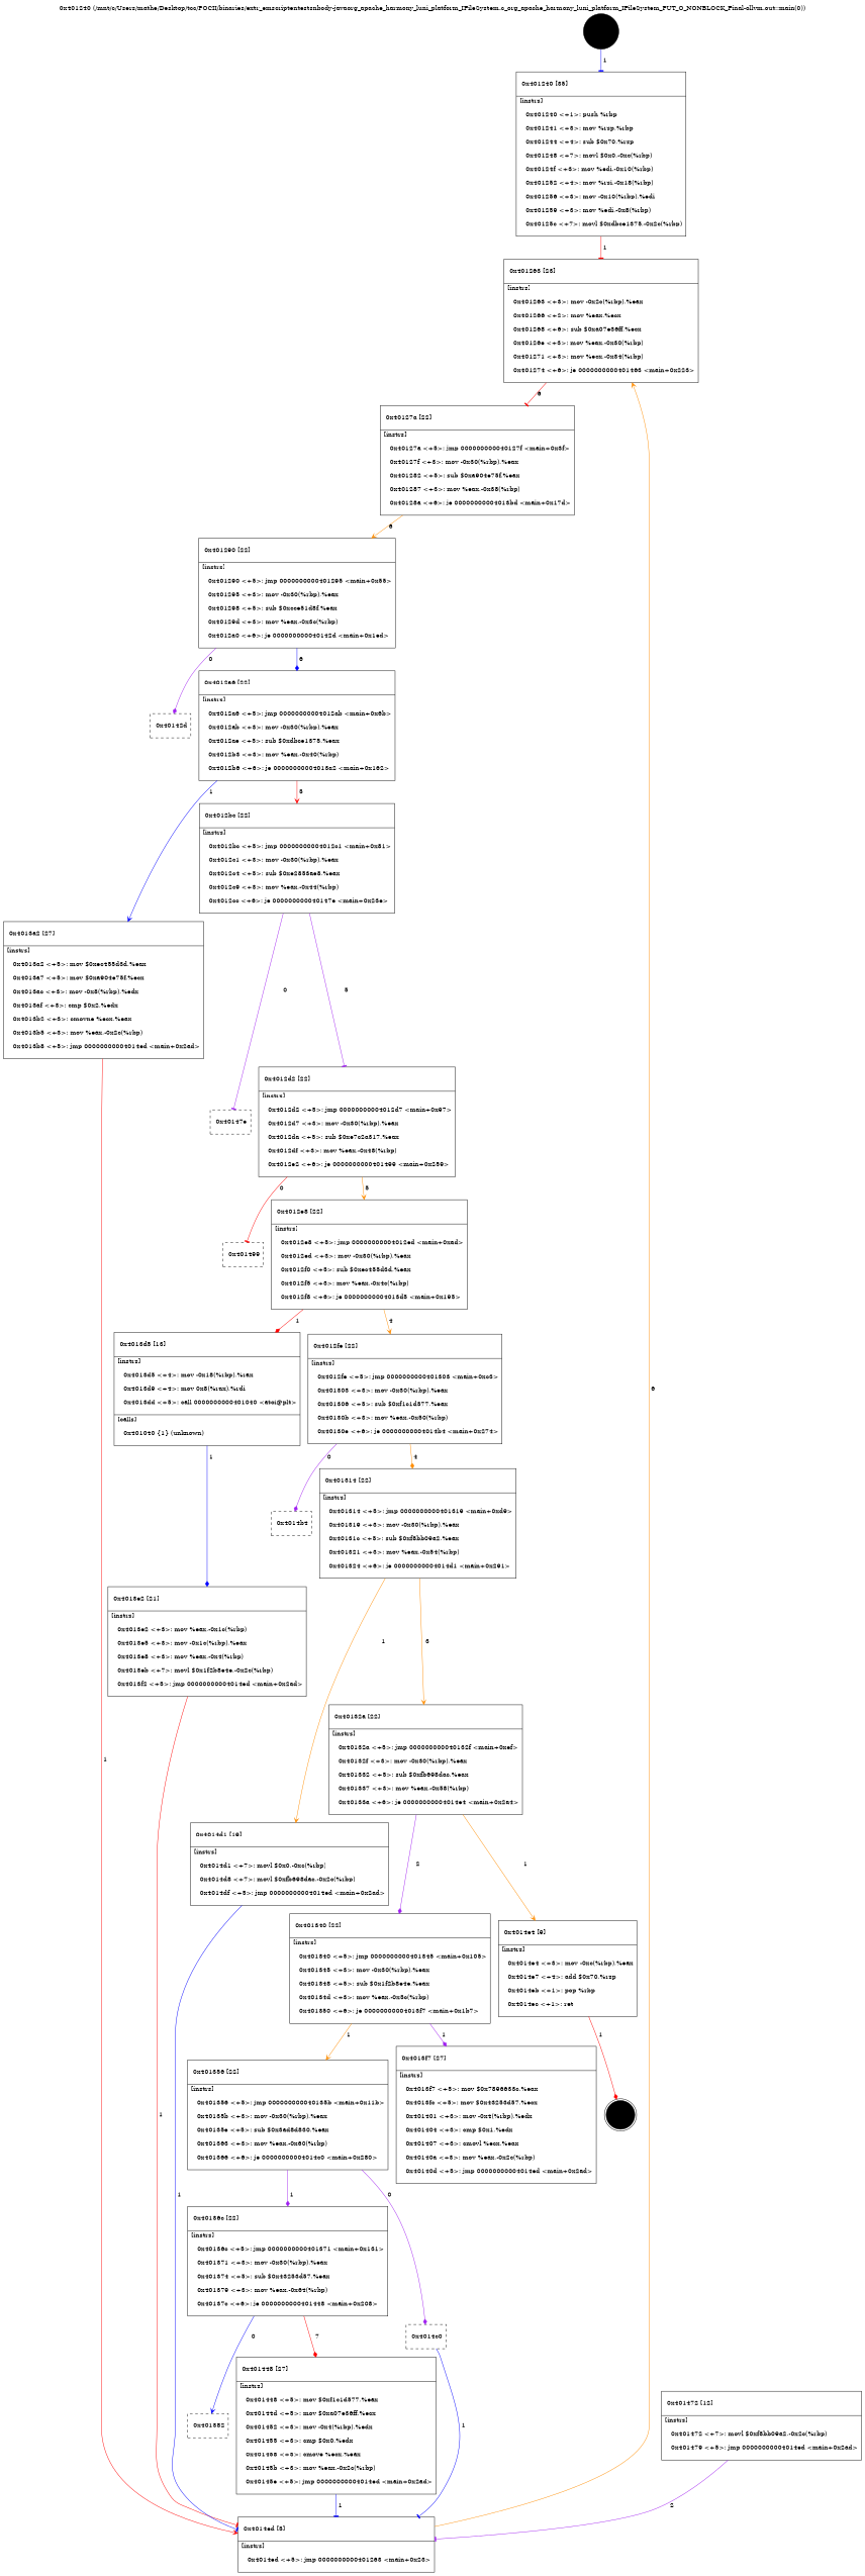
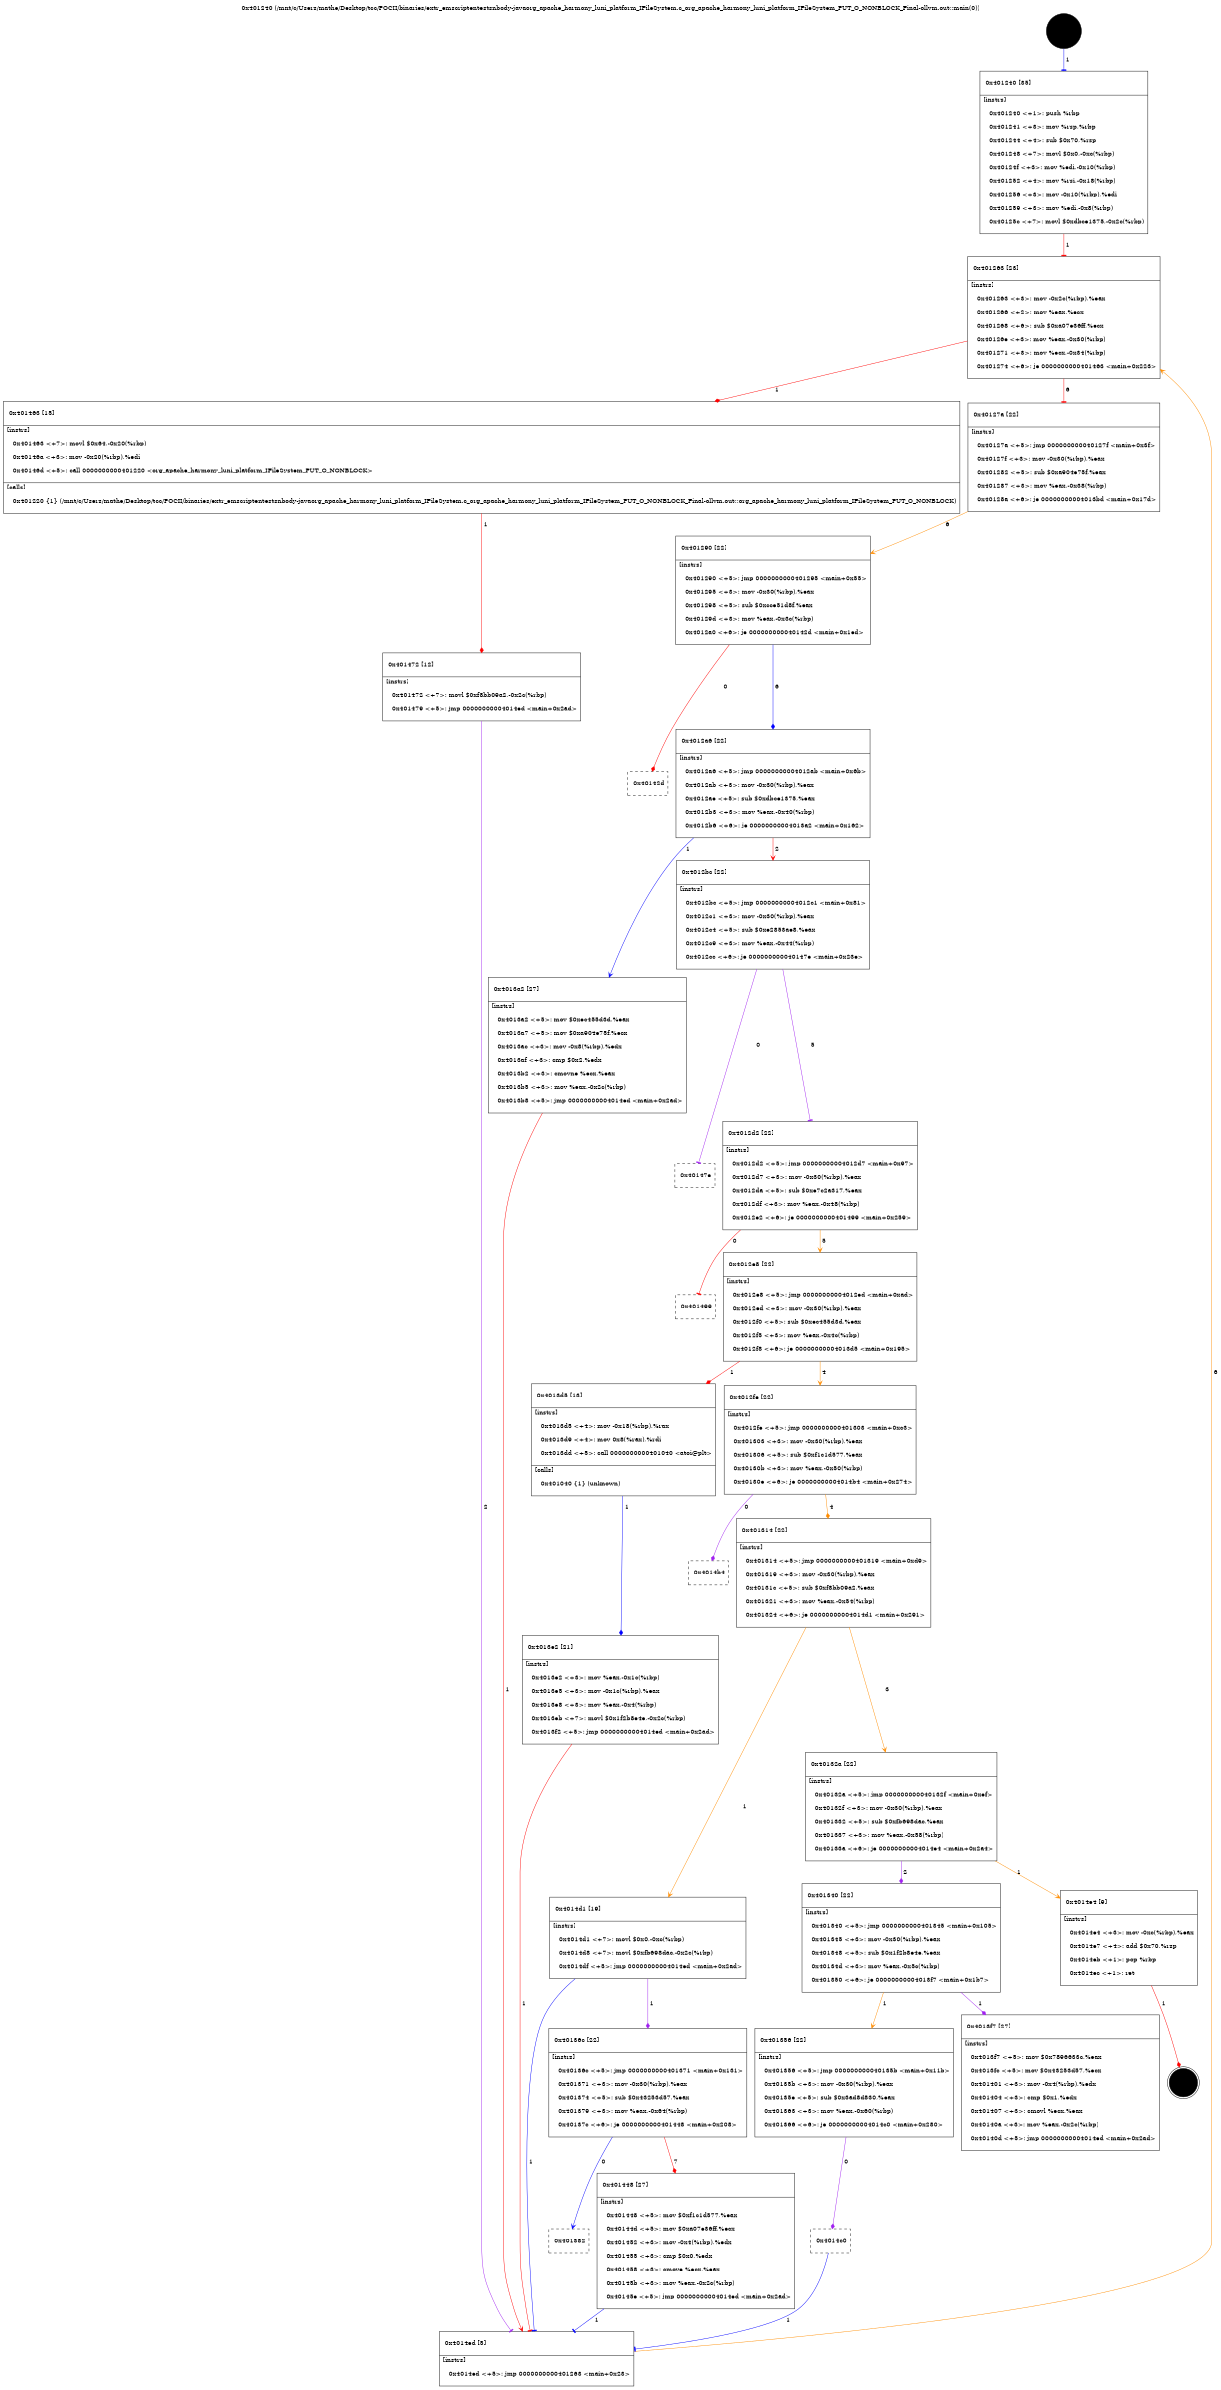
  digraph {
    label="0x401240 (/mnt/c/Users/mathe/Desktop/tcc/POCII/binaries/extr_emscriptentestsnbody-javaorg_apache_harmony_luni_platform_IFileSystem.c_org_apache_harmony_luni_platform_IFileSystem_PUT_O_NONBLOCK_Final-ollvm.out::main(0))"
    labelloc=t
    node [shape=record]
    edge [arrowhead=diamond color=red]
    Entry [fillcolor=black height=0.3 shape=circle style=filled width=0.3]
    n2 [label="{\n     0x401240 [35]\l\n     | [instrs]\l\n     &nbsp;&nbsp;0x401240 \<+1\>: push %rbp\l\n     &nbsp;&nbsp;0x401241 \<+3\>: mov %rsp,%rbp\l\n     &nbsp;&nbsp;0x401244 \<+4\>: sub $0x70,%rsp\l\n     &nbsp;&nbsp;0x401248 \<+7\>: movl $0x0,-0xc(%rbp)\l\n     &nbsp;&nbsp;0x40124f \<+3\>: mov %edi,-0x10(%rbp)\l\n     &nbsp;&nbsp;0x401252 \<+4\>: mov %rsi,-0x18(%rbp)\l\n     &nbsp;&nbsp;0x401256 \<+3\>: mov -0x10(%rbp),%edi\l\n     &nbsp;&nbsp;0x401259 \<+3\>: mov %edi,-0x8(%rbp)\l\n     &nbsp;&nbsp;0x40125c \<+7\>: movl $0xdbce1375,-0x2c(%rbp)\l\n  }"]
    n3 [label="{\n     0x401263 [23]\l\n     | [instrs]\l\n     &nbsp;&nbsp;0x401263 \<+3\>: mov -0x2c(%rbp),%eax\l\n     &nbsp;&nbsp;0x401266 \<+2\>: mov %eax,%ecx\l\n     &nbsp;&nbsp;0x401268 \<+6\>: sub $0xa07e36ff,%ecx\l\n     &nbsp;&nbsp;0x40126e \<+3\>: mov %eax,-0x30(%rbp)\l\n     &nbsp;&nbsp;0x401271 \<+3\>: mov %ecx,-0x34(%rbp)\l\n     &nbsp;&nbsp;0x401274 \<+6\>: je 0000000000401463 \<main+0x223\>\l\n  }"]
+   n4 [label="{\n     0x401463 [15]\l\n     | [instrs]\l\n     &nbsp;&nbsp;0x401463 \<+7\>: movl $0x64,-0x20(%rbp)\l\n     &nbsp;&nbsp;0x40146a \<+3\>: mov -0x20(%rbp),%edi\l\n     &nbsp;&nbsp;0x40146d \<+5\>: call 0000000000401220 \<org_apache_harmony_luni_platform_IFileSystem_PUT_O_NONBLOCK\>\l\n     | [calls]\l\n     &nbsp;&nbsp;0x401220 \{1\} (/mnt/c/Users/mathe/Desktop/tcc/POCII/binaries/extr_emscriptentestsnbody-javaorg_apache_harmony_luni_platform_IFileSystem.c_org_apache_harmony_luni_platform_IFileSystem_PUT_O_NONBLOCK_Final-ollvm.out::org_apache_harmony_luni_platform_IFileSystem_PUT_O_NONBLOCK)\l\n  }"]
    n5 [label="{\n     0x40127a [22]\l\n     | [instrs]\l\n     &nbsp;&nbsp;0x40127a \<+5\>: jmp 000000000040127f \<main+0x3f\>\l\n     &nbsp;&nbsp;0x40127f \<+3\>: mov -0x30(%rbp),%eax\l\n     &nbsp;&nbsp;0x401282 \<+5\>: sub $0xa904e75f,%eax\l\n     &nbsp;&nbsp;0x401287 \<+3\>: mov %eax,-0x38(%rbp)\l\n     &nbsp;&nbsp;0x40128a \<+6\>: je 00000000004013bd \<main+0x17d\>\l\n  }"]
    n6 [label="{\n     0x401472 [12]\l\n     | [instrs]\l\n     &nbsp;&nbsp;0x401472 \<+7\>: movl $0xf8bb09a2,-0x2c(%rbp)\l\n     &nbsp;&nbsp;0x401479 \<+5\>: jmp 00000000004014ed \<main+0x2ad\>\l\n  }"]
    n7 [label="{\n     0x401290 [22]\l\n     | [instrs]\l\n     &nbsp;&nbsp;0x401290 \<+5\>: jmp 0000000000401295 \<main+0x55\>\l\n     &nbsp;&nbsp;0x401295 \<+3\>: mov -0x30(%rbp),%eax\l\n     &nbsp;&nbsp;0x401298 \<+5\>: sub $0xcce51d8f,%eax\l\n     &nbsp;&nbsp;0x40129d \<+3\>: mov %eax,-0x3c(%rbp)\l\n     &nbsp;&nbsp;0x4012a0 \<+6\>: je 000000000040142d \<main+0x1ed\>\l\n  }"]
    n8 [label="{\n     0x4014ed [5]\l\n     | [instrs]\l\n     &nbsp;&nbsp;0x4014ed \<+5\>: jmp 0000000000401263 \<main+0x23\>\l\n  }"]
    n9 [label="{\n     0x40142d\l\n  }" style=dashed]
    n10 [label="{\n     0x4012a6 [22]\l\n     | [instrs]\l\n     &nbsp;&nbsp;0x4012a6 \<+5\>: jmp 00000000004012ab \<main+0x6b\>\l\n     &nbsp;&nbsp;0x4012ab \<+3\>: mov -0x30(%rbp),%eax\l\n     &nbsp;&nbsp;0x4012ae \<+5\>: sub $0xdbce1375,%eax\l\n     &nbsp;&nbsp;0x4012b3 \<+3\>: mov %eax,-0x40(%rbp)\l\n     &nbsp;&nbsp;0x4012b6 \<+6\>: je 00000000004013a2 \<main+0x162\>\l\n  }"]
    Exit [fillcolor=black height=0.3 peripheries=2 shape=circle style=filled width=0.3]
    n12 [label="{\n     0x4013a2 [27]\l\n     | [instrs]\l\n     &nbsp;&nbsp;0x4013a2 \<+5\>: mov $0xec455d3d,%eax\l\n     &nbsp;&nbsp;0x4013a7 \<+5\>: mov $0xa904e75f,%ecx\l\n     &nbsp;&nbsp;0x4013ac \<+3\>: mov -0x8(%rbp),%edx\l\n     &nbsp;&nbsp;0x4013af \<+3\>: cmp $0x2,%edx\l\n     &nbsp;&nbsp;0x4013b2 \<+3\>: cmovne %ecx,%eax\l\n     &nbsp;&nbsp;0x4013b5 \<+3\>: mov %eax,-0x2c(%rbp)\l\n     &nbsp;&nbsp;0x4013b8 \<+5\>: jmp 00000000004014ed \<main+0x2ad\>\l\n  }"]
    n13 [label="{\n     0x4012bc [22]\l\n     | [instrs]\l\n     &nbsp;&nbsp;0x4012bc \<+5\>: jmp 00000000004012c1 \<main+0x81\>\l\n     &nbsp;&nbsp;0x4012c1 \<+3\>: mov -0x30(%rbp),%eax\l\n     &nbsp;&nbsp;0x4012c4 \<+5\>: sub $0xe2853ae8,%eax\l\n     &nbsp;&nbsp;0x4012c9 \<+3\>: mov %eax,-0x44(%rbp)\l\n     &nbsp;&nbsp;0x4012cc \<+6\>: je 000000000040147e \<main+0x23e\>\l\n  }"]
    n14 [label="{\n     0x40147e\l\n  }" style=dashed]
    n15 [label="{\n     0x4012d2 [22]\l\n     | [instrs]\l\n     &nbsp;&nbsp;0x4012d2 \<+5\>: jmp 00000000004012d7 \<main+0x97\>\l\n     &nbsp;&nbsp;0x4012d7 \<+3\>: mov -0x30(%rbp),%eax\l\n     &nbsp;&nbsp;0x4012da \<+5\>: sub $0xe7c2a317,%eax\l\n     &nbsp;&nbsp;0x4012df \<+3\>: mov %eax,-0x48(%rbp)\l\n     &nbsp;&nbsp;0x4012e2 \<+6\>: je 0000000000401499 \<main+0x259\>\l\n  }"]
    n16 [label="{\n     0x401382\l\n  }" style=dashed]
    n17 [label="{\n     0x401499\l\n  }" style=dashed]
    n18 [label="{\n     0x4012e8 [22]\l\n     | [instrs]\l\n     &nbsp;&nbsp;0x4012e8 \<+5\>: jmp 00000000004012ed \<main+0xad\>\l\n     &nbsp;&nbsp;0x4012ed \<+3\>: mov -0x30(%rbp),%eax\l\n     &nbsp;&nbsp;0x4012f0 \<+5\>: sub $0xec455d3d,%eax\l\n     &nbsp;&nbsp;0x4012f5 \<+3\>: mov %eax,-0x4c(%rbp)\l\n     &nbsp;&nbsp;0x4012f8 \<+6\>: je 00000000004013d5 \<main+0x195\>\l\n  }"]
    n19 [label="{\n     0x401448 [27]\l\n     | [instrs]\l\n     &nbsp;&nbsp;0x401448 \<+5\>: mov $0xf1c1d577,%eax\l\n     &nbsp;&nbsp;0x40144d \<+5\>: mov $0xa07e36ff,%ecx\l\n     &nbsp;&nbsp;0x401452 \<+3\>: mov -0x4(%rbp),%edx\l\n     &nbsp;&nbsp;0x401455 \<+3\>: cmp $0x0,%edx\l\n     &nbsp;&nbsp;0x401458 \<+3\>: cmove %ecx,%eax\l\n     &nbsp;&nbsp;0x40145b \<+3\>: mov %eax,-0x2c(%rbp)\l\n     &nbsp;&nbsp;0x40145e \<+5\>: jmp 00000000004014ed \<main+0x2ad\>\l\n  }"]
    n20 [label="{\n     0x4013d5 [13]\l\n     | [instrs]\l\n     &nbsp;&nbsp;0x4013d5 \<+4\>: mov -0x18(%rbp),%rax\l\n     &nbsp;&nbsp;0x4013d9 \<+4\>: mov 0x8(%rax),%rdi\l\n     &nbsp;&nbsp;0x4013dd \<+5\>: call 0000000000401040 \<atoi@plt\>\l\n     | [calls]\l\n     &nbsp;&nbsp;0x401040 \{1\} (unknown)\l\n  }"]
    n21 [label="{\n     0x4012fe [22]\l\n     | [instrs]\l\n     &nbsp;&nbsp;0x4012fe \<+5\>: jmp 0000000000401303 \<main+0xc3\>\l\n     &nbsp;&nbsp;0x401303 \<+3\>: mov -0x30(%rbp),%eax\l\n     &nbsp;&nbsp;0x401306 \<+5\>: sub $0xf1c1d577,%eax\l\n     &nbsp;&nbsp;0x40130b \<+3\>: mov %eax,-0x50(%rbp)\l\n     &nbsp;&nbsp;0x40130e \<+6\>: je 00000000004014b4 \<main+0x274\>\l\n  }"]
    n22 [label="{\n     0x40136c [22]\l\n     | [instrs]\l\n     &nbsp;&nbsp;0x40136c \<+5\>: jmp 0000000000401371 \<main+0x131\>\l\n     &nbsp;&nbsp;0x401371 \<+3\>: mov -0x30(%rbp),%eax\l\n     &nbsp;&nbsp;0x401374 \<+5\>: sub $0x43253d57,%eax\l\n     &nbsp;&nbsp;0x401379 \<+3\>: mov %eax,-0x64(%rbp)\l\n     &nbsp;&nbsp;0x40137c \<+6\>: je 0000000000401448 \<main+0x208\>\l\n  }"]
    n23 [label="{\n     0x4013e2 [21]\l\n     | [instrs]\l\n     &nbsp;&nbsp;0x4013e2 \<+3\>: mov %eax,-0x1c(%rbp)\l\n     &nbsp;&nbsp;0x4013e5 \<+3\>: mov -0x1c(%rbp),%eax\l\n     &nbsp;&nbsp;0x4013e8 \<+3\>: mov %eax,-0x4(%rbp)\l\n     &nbsp;&nbsp;0x4013eb \<+7\>: movl $0x1f2b8e4e,-0x2c(%rbp)\l\n     &nbsp;&nbsp;0x4013f2 \<+5\>: jmp 00000000004014ed \<main+0x2ad\>\l\n  }"]
    n24 [label="{\n     0x4014b4\l\n  }" style=dashed]
    n25 [label="{\n     0x401314 [22]\l\n     | [instrs]\l\n     &nbsp;&nbsp;0x401314 \<+5\>: jmp 0000000000401319 \<main+0xd9\>\l\n     &nbsp;&nbsp;0x401319 \<+3\>: mov -0x30(%rbp),%eax\l\n     &nbsp;&nbsp;0x40131c \<+5\>: sub $0xf8bb09a2,%eax\l\n     &nbsp;&nbsp;0x401321 \<+3\>: mov %eax,-0x54(%rbp)\l\n     &nbsp;&nbsp;0x401324 \<+6\>: je 00000000004014d1 \<main+0x291\>\l\n  }"]
    n26 [label="{\n     0x4014c0\l\n  }" style=dashed]
    n27 [label="{\n     0x4014d1 [19]\l\n     | [instrs]\l\n     &nbsp;&nbsp;0x4014d1 \<+7\>: movl $0x0,-0xc(%rbp)\l\n     &nbsp;&nbsp;0x4014d8 \<+7\>: movl $0xfb698dac,-0x2c(%rbp)\l\n     &nbsp;&nbsp;0x4014df \<+5\>: jmp 00000000004014ed \<main+0x2ad\>\l\n  }"]
    n28 [label="{\n     0x40132a [22]\l\n     | [instrs]\l\n     &nbsp;&nbsp;0x40132a \<+5\>: jmp 000000000040132f \<main+0xef\>\l\n     &nbsp;&nbsp;0x40132f \<+3\>: mov -0x30(%rbp),%eax\l\n     &nbsp;&nbsp;0x401332 \<+5\>: sub $0xfb698dac,%eax\l\n     &nbsp;&nbsp;0x401337 \<+3\>: mov %eax,-0x58(%rbp)\l\n     &nbsp;&nbsp;0x40133a \<+6\>: je 00000000004014e4 \<main+0x2a4\>\l\n  }"]
    n29 [label="{\n     0x401356 [22]\l\n     | [instrs]\l\n     &nbsp;&nbsp;0x401356 \<+5\>: jmp 000000000040135b \<main+0x11b\>\l\n     &nbsp;&nbsp;0x40135b \<+3\>: mov -0x30(%rbp),%eax\l\n     &nbsp;&nbsp;0x40135e \<+5\>: sub $0x3ad8d830,%eax\l\n     &nbsp;&nbsp;0x401363 \<+3\>: mov %eax,-0x60(%rbp)\l\n     &nbsp;&nbsp;0x401366 \<+6\>: je 00000000004014c0 \<main+0x280\>\l\n  }"]
    n30 [label="{\n     0x401340 [22]\l\n     | [instrs]\l\n     &nbsp;&nbsp;0x401340 \<+5\>: jmp 0000000000401345 \<main+0x105\>\l\n     &nbsp;&nbsp;0x401345 \<+3\>: mov -0x30(%rbp),%eax\l\n     &nbsp;&nbsp;0x401348 \<+5\>: sub $0x1f2b8e4e,%eax\l\n     &nbsp;&nbsp;0x40134d \<+3\>: mov %eax,-0x5c(%rbp)\l\n     &nbsp;&nbsp;0x401350 \<+6\>: je 00000000004013f7 \<main+0x1b7\>\l\n  }"]
    n31 [label="{\n     0x4014e4 [9]\l\n     | [instrs]\l\n     &nbsp;&nbsp;0x4014e4 \<+3\>: mov -0xc(%rbp),%eax\l\n     &nbsp;&nbsp;0x4014e7 \<+4\>: add $0x70,%rsp\l\n     &nbsp;&nbsp;0x4014eb \<+1\>: pop %rbp\l\n     &nbsp;&nbsp;0x4014ec \<+1\>: ret\l\n  }"]
    n32 [label="{\n     0x4013f7 [27]\l\n     | [instrs]\l\n     &nbsp;&nbsp;0x4013f7 \<+5\>: mov $0x7896633c,%eax\l\n     &nbsp;&nbsp;0x4013fc \<+5\>: mov $0x43253d57,%ecx\l\n     &nbsp;&nbsp;0x401401 \<+3\>: mov -0x4(%rbp),%edx\l\n     &nbsp;&nbsp;0x401404 \<+3\>: cmp $0x1,%edx\l\n     &nbsp;&nbsp;0x401407 \<+3\>: cmovl %ecx,%eax\l\n     &nbsp;&nbsp;0x40140a \<+3\>: mov %eax,-0x2c(%rbp)\l\n     &nbsp;&nbsp;0x40140d \<+5\>: jmp 00000000004014ed \<main+0x2ad\>\l\n  }"]
    Entry -> n2 [arrowhead=tee color=blue label=" 1"]
    n2 -> n3 [arrowhead=tee label=" 1"]
+   n3 -> n4 [label=" 1"]
    n3 -> n5 [arrowhead=tee label=" 6"]
+   n4 -> n6 [label=" 1"]
    n5 -> n7 [arrowhead=vee color=darkorange label=" 6"]
    n6 -> n8 [arrowhead=tee color=purple label=" 2"]
-   n7 -> n9 [color=purple label=" 0"]
+   n7 -> n9 [label=" 0"]
    n7 -> n10 [color=blue label=" 6"]
    n8 -> n3 [arrowhead=vee color=darkorange label=" 6"]
    n10 -> n12 [arrowhead=vee color=blue label=" 1"]
-   n10 -> n13 [arrowhead=vee label=" 5"]
+   n10 -> n13 [arrowhead=vee label=" 2"]
    n12 -> n8 [arrowhead=vee label=" 1"]
    n13 -> n14 [arrowhead=tee color=purple label=" 0"]
    n13 -> n15 [arrowhead=tee color=purple label=" 5"]
    n15 -> n17 [arrowhead=tee label=" 0"]
    n15 -> n18 [arrowhead=vee color=darkorange label=" 5"]
    n18 -> n20 [label=" 1"]
    n18 -> n21 [arrowhead=vee color=darkorange label=" 4"]
    n19 -> n8 [arrowhead=tee color=blue label=" 1"]
    n20 -> n23 [color=blue label=" 1"]
    n21 -> n24 [color=purple label=" 0"]
    n21 -> n25 [color=darkorange label=" 4"]
    n22 -> n16 [arrowhead=vee color=blue label=" 0"]
    n22 -> n19 [label=" 7"]
    n23 -> n8 [arrowhead=tee label=" 1"]
    n25 -> n27 [arrowhead=vee color=darkorange label=" 1"]
    n25 -> n28 [arrowhead=vee color=darkorange label=" 3"]
    n26 -> n8 [arrowhead=tee color=blue label=" 1"]
    n27 -> n8 [arrowhead=tee color=blue label=" 1"]
    n28 -> n30 [color=purple label=" 2"]
    n28 -> n31 [arrowhead=vee color=darkorange label=" 1"]
-   n29 -> n22 [color=purple label=" 1"]
+   n27 -> n22 [color=purple label=" 1"]
    n29 -> n26 [color=purple label=" 0"]
    n30 -> n29 [arrowhead=vee color=darkorange label=" 1"]
    n30 -> n32 [color=purple label=" 1"]
    n31 -> Exit [label=" 1"]
  }
